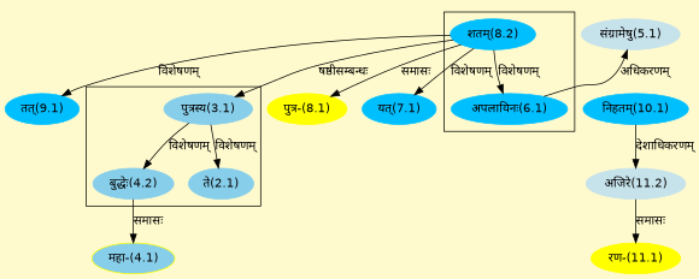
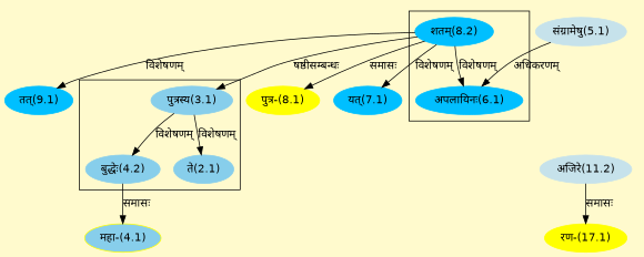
  digraph {
    bgcolor=lemonchiffon1
    compound=true
    fontname="DejaVu Sans"
    rankdir=BT
    node [color="#00BFFF" fontname="DejaVu Sans" style=filled]
    edge [dir=back fontname="DejaVu Sans"]
    n1 [label="यत्(7.1)"]
    n2 [label="तत्(9.1)"]
    n3 [color="#87CEEB" label="पुत्रस्य(3.1)"]
    n4 [color="#87CEEB" label="ते(2.1)"]
    n5 [color="#87CEEB" label="बुद्धेः(4.2)"]
    n6 [label="अपलायिनः(6.1)"]
    n7 [label="शतम्(8.2)"]
-   n8 [label="निहतम्(10.1)"]
    n9 [color="#FFFF00" fillcolor="#87CEEB" label="महा-(4.1)"]
    n10 [color="#C6E2EB" label="संग्रामेषु(5.1)"]
    n11 [color="#FFFF00" label="पुत्र-(8.1)"]
-   n12 [color="#FFFF00" label="रण-(11.1)"]
+   n12 [color="#FFFF00" label="रण-(17.1)"]
    n13 [color="#C6E2EB" label="अजिरे(11.2)"]
    subgraph sub_1 {
      rank=same
      n1
      n2
    }
    subgraph cluster_2 {
      n3
      n4
      n5
    }
    subgraph cluster_3 {
      n6
      n7
    }
    n1 -> n7 [label="विशेषणम्"]
    n2 -> n7 [label="विशेषणम्"]
    n3 -> n7 [label="षष्ठीसम्बन्धः"]
    n4 -> n3 [label="विशेषणम्"]
    n5 -> n3 [label="विशेषणम्"]
    n6 -> n7 [label="विशेषणम्"]
    n9 -> n5 [label="समासः"]
-   n10 -> n6 [label="अधिकरणम्"]
+   n6 -> n10 [label="अधिकरणम्"]
    n11 -> n7 [label="समासः"]
    n12 -> n13 [label="समासः"]
-   n13 -> n8 [label="देशाधिकरणम्"]
  }
